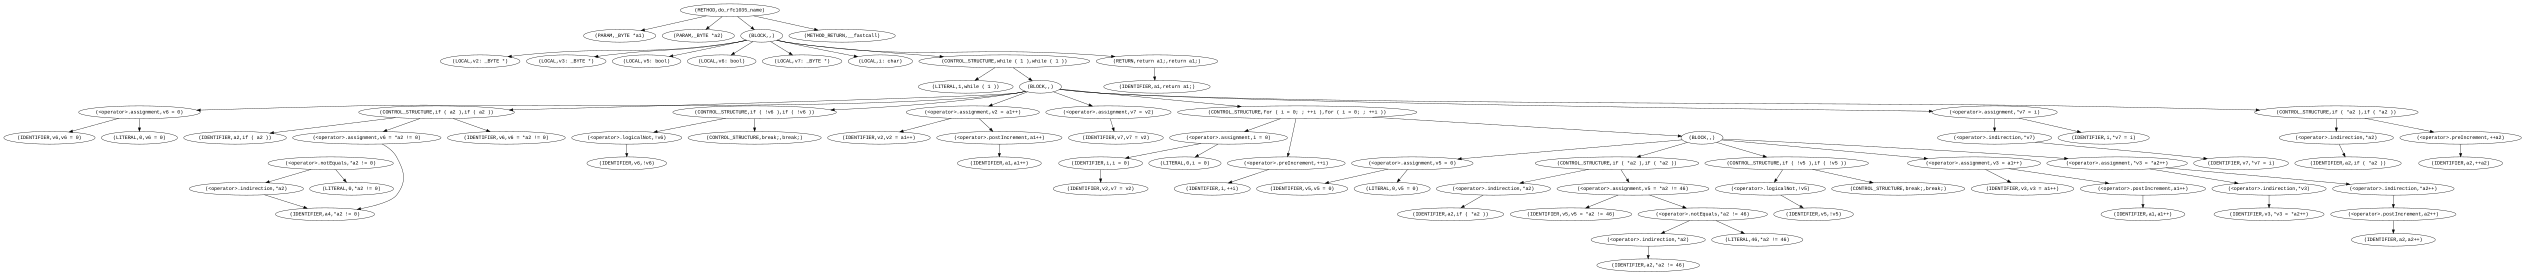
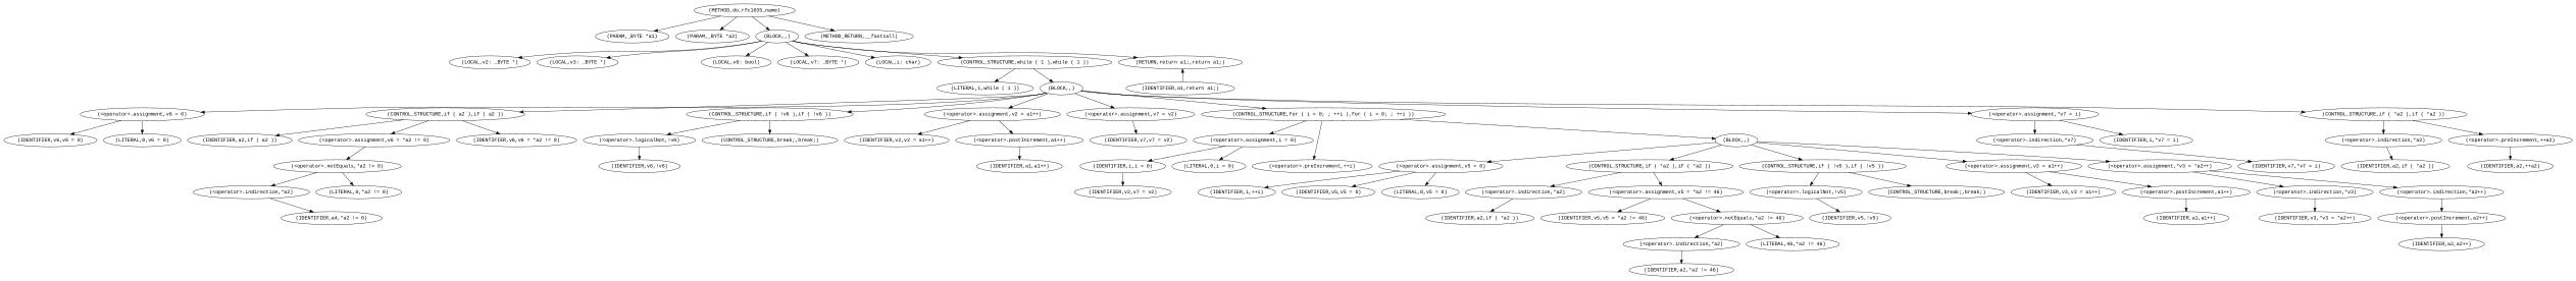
  digraph {
    fontname="Liberation Mono"
    node [fontname="Liberation Mono"]
    edge [fontname="Liberation Mono"]
    n1 [label="(METHOD,do_rfc1035_name)"]
    n2 [label="(PARAM,_BYTE *a1)"]
    n3 [label="(PARAM,_BYTE *a2)"]
    n4 [label="(BLOCK,,)"]
    n5 [label="(METHOD_RETURN,__fastcall)"]
    n6 [label="(LOCAL,v2: _BYTE *)"]
    n7 [label="(LOCAL,v3: _BYTE *)"]
-   n8 [label="(LOCAL,v5: bool)"]
    n9 [label="(LOCAL,v6: bool)"]
    n10 [label="(LOCAL,v7: _BYTE *)"]
    n11 [label="(LOCAL,i: char)"]
    n12 [label="(CONTROL_STRUCTURE,while ( 1 ),while ( 1 ))"]
    n13 [label="(RETURN,return a1;,return a1;)"]
    n14 [label="(LITERAL,1,while ( 1 ))"]
    n15 [label="(BLOCK,,)"]
    n16 [label="(IDENTIFIER,a1,return a1;)"]
    n17 [label="(<operator>.assignment,v6 = 0)"]
    n18 [label="(CONTROL_STRUCTURE,if ( a2 ),if ( a2 ))"]
    n19 [label="(CONTROL_STRUCTURE,if ( !v6 ),if ( !v6 ))"]
    n20 [label="(<operator>.assignment,v2 = a1++)"]
    n21 [label="(<operator>.assignment,v7 = v2)"]
    n22 [label="(CONTROL_STRUCTURE,for ( i = 0; ; ++i ),for ( i = 0; ; ++i ))"]
    n23 [label="(<operator>.assignment,*v7 = i)"]
    n24 [label="(CONTROL_STRUCTURE,if ( *a2 ),if ( *a2 ))"]
    n25 [label="(IDENTIFIER,v6,v6 = 0)"]
    n26 [label="(LITERAL,0,v6 = 0)"]
    n27 [label="(IDENTIFIER,a2,if ( a2 ))"]
    n28 [label="(<operator>.assignment,v6 = *a2 != 0)"]
    n29 [label="(IDENTIFIER,v6,v6 = *a2 != 0)"]
    n30 [label="(<operator>.logicalNot,!v6)"]
    n31 [label="(CONTROL_STRUCTURE,break;,break;)"]
    n32 [label="(IDENTIFIER,v2,v2 = a1++)"]
    n33 [label="(<operator>.postIncrement,a1++)"]
    n34 [label="(IDENTIFIER,v7,v7 = v2)"]
    n35 [label="(<operator>.assignment,i = 0)"]
    n36 [label="(<operator>.preIncrement,++i)"]
    n37 [label="(BLOCK,,)"]
    n38 [label="(<operator>.indirection,*v7)"]
    n39 [label="(IDENTIFIER,i,*v7 = i)"]
    n40 [label="(<operator>.indirection,*a2)"]
    n41 [label="(<operator>.preIncrement,++a2)"]
    n42 [label="(<operator>.notEquals,*a2 != 0)"]
    n43 [label="(<operator>.indirection,*a2)"]
    n44 [label="(LITERAL,0,*a2 != 0)"]
    n45 [label="(IDENTIFIER,a4,*a2 != 0)"]
    n46 [label="(IDENTIFIER,v6,!v6)"]
    n47 [label="(IDENTIFIER,a1,a1++)"]
    n48 [label="(IDENTIFIER,v2,v7 = v2)"]
    n49 [label="(IDENTIFIER,i,i = 0)"]
    n50 [label="(LITERAL,0,i = 0)"]
    n51 [label="(IDENTIFIER,i,++i)"]
    n52 [label="(<operator>.assignment,v5 = 0)"]
    n53 [label="(CONTROL_STRUCTURE,if ( *a2 ),if ( *a2 ))"]
    n54 [label="(CONTROL_STRUCTURE,if ( !v5 ),if ( !v5 ))"]
    n55 [label="(<operator>.assignment,v3 = a1++)"]
    n56 [label="(<operator>.assignment,*v3 = *a2++)"]
    n57 [label="(IDENTIFIER,v5,v5 = 0)"]
    n58 [label="(LITERAL,0,v5 = 0)"]
    n59 [label="(<operator>.indirection,*a2)"]
    n60 [label="(<operator>.assignment,v5 = *a2 != 46)"]
    n61 [label="(<operator>.logicalNot,!v5)"]
    n62 [label="(CONTROL_STRUCTURE,break;,break;)"]
    n63 [label="(IDENTIFIER,v3,v3 = a1++)"]
    n64 [label="(<operator>.postIncrement,a1++)"]
    n65 [label="(<operator>.indirection,*v3)"]
    n66 [label="(<operator>.indirection,*a2++)"]
    n67 [label="(IDENTIFIER,a2,if ( *a2 ))"]
    n68 [label="(IDENTIFIER,v5,v5 = *a2 != 46)"]
    n69 [label="(<operator>.notEquals,*a2 != 46)"]
    n70 [label="(<operator>.indirection,*a2)"]
    n71 [label="(LITERAL,46,*a2 != 46)"]
    n72 [label="(IDENTIFIER,a2,*a2 != 46)"]
    n73 [label="(IDENTIFIER,v5,!v5)"]
    n74 [label="(IDENTIFIER,a1,a1++)"]
    n75 [label="(IDENTIFIER,v3,*v3 = *a2++)"]
    n76 [label="(<operator>.postIncrement,a2++)"]
    n77 [label="(IDENTIFIER,a2,a2++)"]
    n78 [label="(IDENTIFIER,v7,*v7 = i)"]
    n79 [label="(IDENTIFIER,a2,if ( *a2 ))"]
    n80 [label="(IDENTIFIER,a2,++a2)"]
    n1 -> n2
    n1 -> n3
    n1 -> n4
    n1 -> n5
    n4 -> n6
    n4 -> n7
-   n4 -> n8
    n4 -> n9
    n4 -> n10
    n4 -> n11
    n4 -> n12
    n4 -> n13
    n12 -> n14
    n12 -> n15
-   n13 -> n16
+   n16 -> n13
    n15 -> n17
    n15 -> n18
    n15 -> n19
    n15 -> n20
    n15 -> n21
    n15 -> n22
    n15 -> n23
    n15 -> n24
    n17 -> n25
    n17 -> n26
    n18 -> n27
    n18 -> n28
    n18 -> n29
    n19 -> n30
    n19 -> n31
    n20 -> n32
    n20 -> n33
    n21 -> n34
    n22 -> n35
    n22 -> n36
    n22 -> n37
    n23 -> n38
    n23 -> n39
    n24 -> n40
    n24 -> n41
-   n28 -> n45
+   n28 -> n42
    n30 -> n46
    n33 -> n47
    n35 -> n49
    n35 -> n50
-   n36 -> n51
+   n52 -> n51
    n37 -> n52
    n37 -> n53
    n37 -> n54
    n37 -> n55
    n37 -> n56
    n38 -> n78
    n40 -> n79
    n41 -> n80
    n42 -> n43
    n42 -> n44
    n43 -> n45
    n49 -> n48
    n52 -> n57
    n52 -> n58
    n53 -> n59
    n53 -> n60
    n54 -> n61
    n54 -> n62
    n55 -> n63
    n55 -> n64
    n56 -> n65
    n56 -> n66
    n59 -> n67
    n60 -> n68
    n60 -> n69
    n61 -> n73
    n64 -> n74
    n65 -> n75
    n66 -> n76
    n69 -> n70
    n69 -> n71
    n70 -> n72
    n76 -> n77
  }
